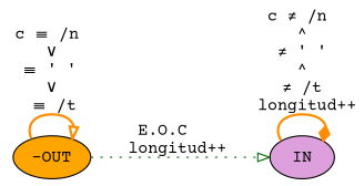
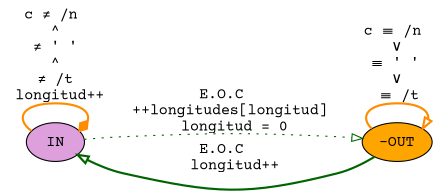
  digraph {
    rankdir=LR
    fontname="Courier Prime"
    node [style=filled fontname="Courier Prime"]
    edge [color=darkorange style=bold arrowhead=onormal fontname="Courier Prime"]
    IN [fillcolor=plum]
    "-OUT" [fillcolor=orange]
    IN -> IN [label="c ≠ /n \n ^ \n ≠ ' ' \n ^ \n ≠ /t \n longitud++" arrowhead=diamond]
-   "-OUT" -> IN [label="E.O.C  \n longitud++" color=darkgreen style=dotted]
+   IN -> "-OUT" [label="E.O.C  \n ++longitudes[longitud] \n longitud = 0" color=darkgreen style=dotted]
+   "-OUT" -> IN [label="E.O.C  \n longitud++" color=darkgreen]
    "-OUT" -> "-OUT" [label="c ≡ /n \n ∨ \n ≡ ' ' \n ∨ \n ≡ /t"]
  }
